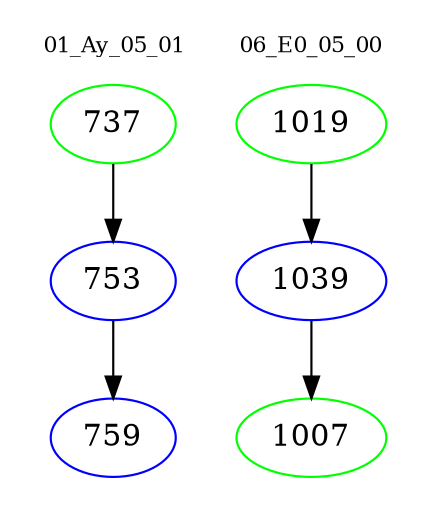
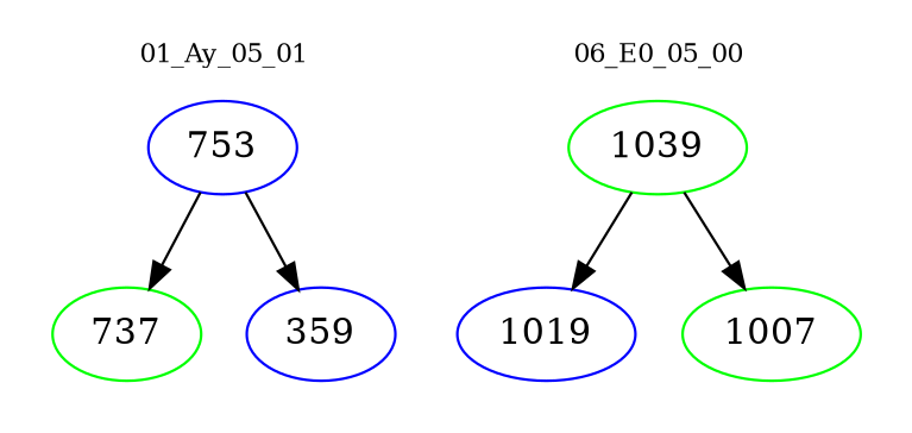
  digraph {
    node [color=blue]
    edge [color=black]
    n1 [label=753]
    n2 [color=green label=737]
-   n3 [label=759]
-   n4 [label=1039]
-   n5 [color=green label=1019]
+   n3 [label=359]
+   n4 [color=green label=1039]
+   n5 [label=1019]
    n6 [color=green label=1007]
    subgraph cluster_1 {
      color=white
      fontsize=10
      label="01_Ay_05_01"
      n1
      n2
      n3
    }
    subgraph cluster_2 {
      color=white
      fontsize=10
      label="06_E0_05_00"
      n4
      n5
      n6
    }
-   n2 -> n1
+   n1 -> n2
    n1 -> n3
-   n5 -> n4
+   n4 -> n5
    n4 -> n6
  }
